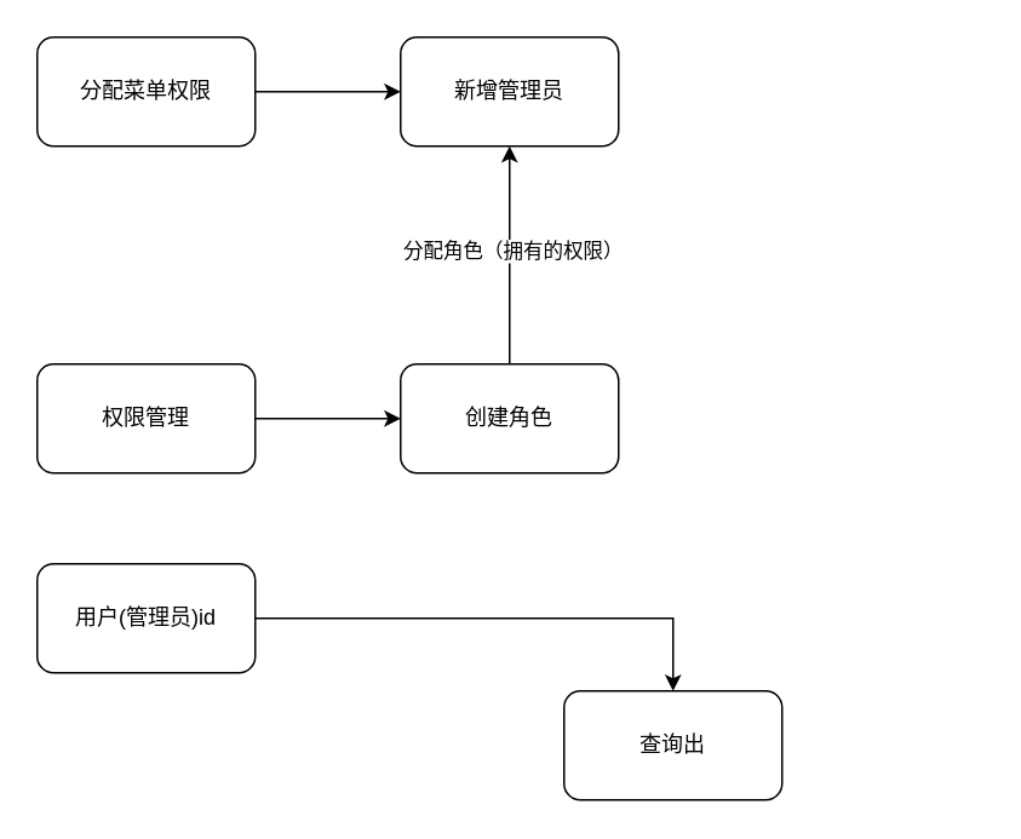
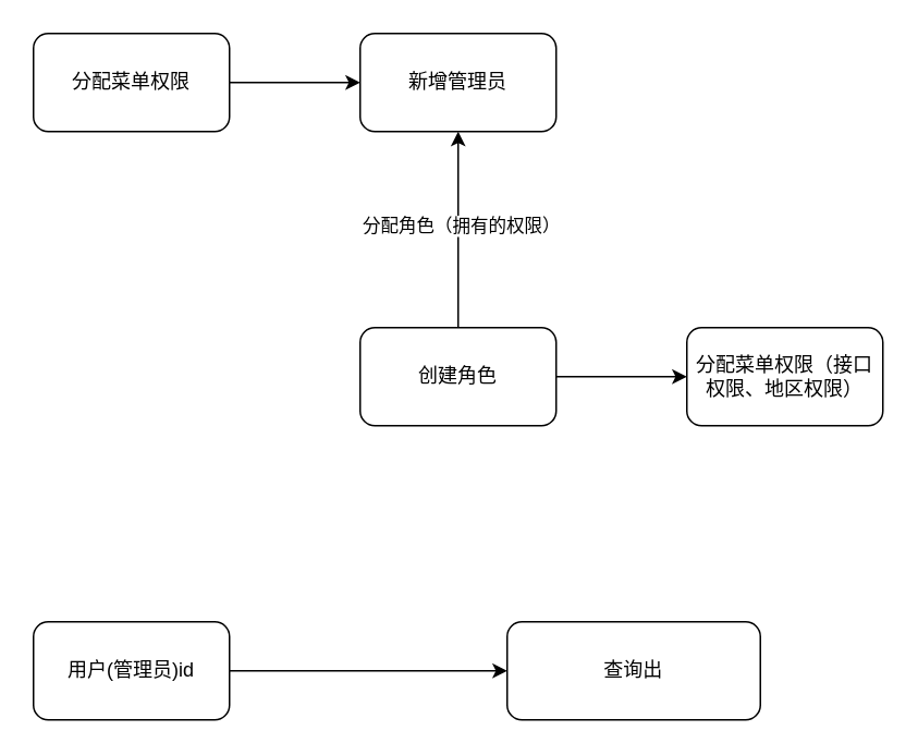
  <mxCell id="0" />
  <mxCell id="1" parent="0" />
- <mxCell id="2" value="" style="edgeStyle=orthogonalEdgeStyle;rounded=0;orthogonalLoop=1;jettySize=auto;html=1;" edge="1" parent="1" source="3" target="7"><mxGeometry relative="1" as="geometry" /></mxCell>
- <mxCell id="3" value="权限管理" style="rounded=1;whiteSpace=wrap;html=1;" vertex="1" parent="1"><mxGeometry x="20" y="200" width="120" height="60" as="geometry" /></mxCell>
+ <mxCell id="4" value="" style="edgeStyle=orthogonalEdgeStyle;rounded=0;orthogonalLoop=1;jettySize=auto;html=1;" edge="1" parent="1" source="7" target="8"><mxGeometry relative="1" as="geometry" /></mxCell>
  <mxCell id="5" style="edgeStyle=orthogonalEdgeStyle;rounded=0;orthogonalLoop=1;jettySize=auto;html=1;" edge="1" parent="1" source="7" target="11"><mxGeometry relative="1" as="geometry" /></mxCell>
  <mxCell id="6" value="分配角色（拥有的权限）" style="edgeLabel;html=1;align=center;verticalAlign=middle;resizable=0;points=[];" vertex="1" connectable="0" parent="5"><mxGeometry x="0.058" y="-1" relative="1" as="geometry"><mxPoint as="offset" /></mxGeometry></mxCell>
  <mxCell id="7" value="创建角色" style="whiteSpace=wrap;html=1;rounded=1;" vertex="1" parent="1"><mxGeometry x="220" y="200" width="120" height="60" as="geometry" /></mxCell>
+ <mxCell id="8" value="分配菜单权限（接口权限、地区权限）" style="whiteSpace=wrap;html=1;rounded=1;" vertex="1" parent="1"><mxGeometry x="420" y="200" width="120" height="60" as="geometry" /></mxCell>
  <mxCell id="9" value="" style="edgeStyle=orthogonalEdgeStyle;rounded=0;orthogonalLoop=1;jettySize=auto;html=1;" edge="1" parent="1" source="10" target="11"><mxGeometry relative="1" as="geometry" /></mxCell>
  <mxCell id="10" value="分配菜单权限" style="rounded=1;whiteSpace=wrap;html=1;" vertex="1" parent="1"><mxGeometry x="20" y="20" width="120" height="60" as="geometry" /></mxCell>
  <mxCell id="11" value="新增管理员" style="whiteSpace=wrap;html=1;rounded=1;" vertex="1" parent="1"><mxGeometry x="220" y="20" width="120" height="60" as="geometry" /></mxCell>
  <mxCell id="12" value="" style="edgeStyle=orthogonalEdgeStyle;rounded=0;orthogonalLoop=1;jettySize=auto;html=1;" edge="1" parent="1" source="13" target="14"><mxGeometry relative="1" as="geometry" /></mxCell>
- <mxCell id="13" value="用户(管理员)id" style="rounded=1;whiteSpace=wrap;html=1;" vertex="1" parent="1"><mxGeometry x="20" y="310" width="120" height="60" as="geometry" /></mxCell>
- <mxCell id="14" value="查询出" style="whiteSpace=wrap;html=1;rounded=1;" vertex="1" parent="1"><mxGeometry x="310" y="380" width="120" height="60" as="geometry" /></mxCell>
+ <mxCell id="13" value="用户(管理员)id" style="rounded=1;whiteSpace=wrap;html=1;" vertex="1" parent="1"><mxGeometry x="20" y="380" width="120" height="60" as="geometry" /></mxCell>
+ <mxCell id="14" value="查询出" style="whiteSpace=wrap;html=1;rounded=1;" vertex="1" parent="1"><mxGeometry x="310" y="380" width="155" height="60" as="geometry" /></mxCell>
